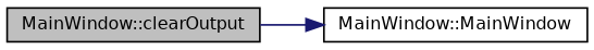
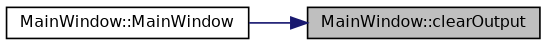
  digraph {
    rankdir=RL
    node [color=black fontname=Helvetica fontsize=10 shape=record style=filled]
    n1 [fillcolor=grey75 fontcolor=black height=0.2 label="MainWindow::clearOutput" width=0.4]
    n2 [fillcolor=white height=0.2 label="MainWindow::MainWindow" width=0.4]
-   n2 -> n1 [color=midnightblue dir=back fontname=Helvetica fontsize=10 labelfontname=Helvetica labelfontsize=10 style=solid]
+   n1 -> n2 [color=midnightblue dir=back fontname=Helvetica fontsize=10 labelfontname=Helvetica labelfontsize=10 style=solid]
  }
